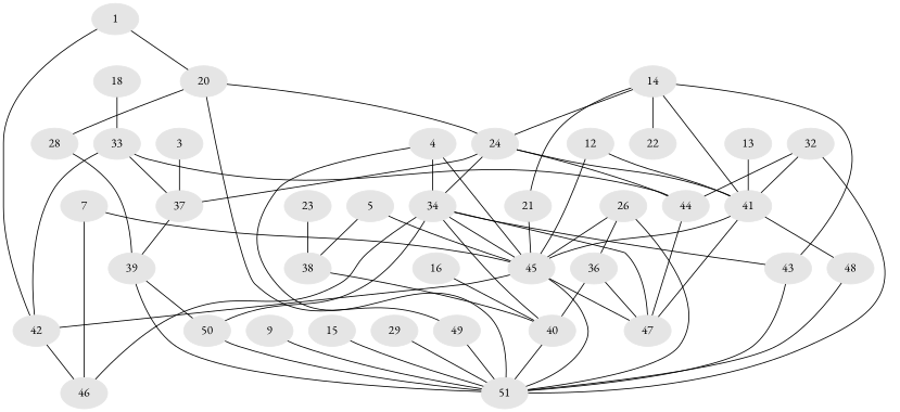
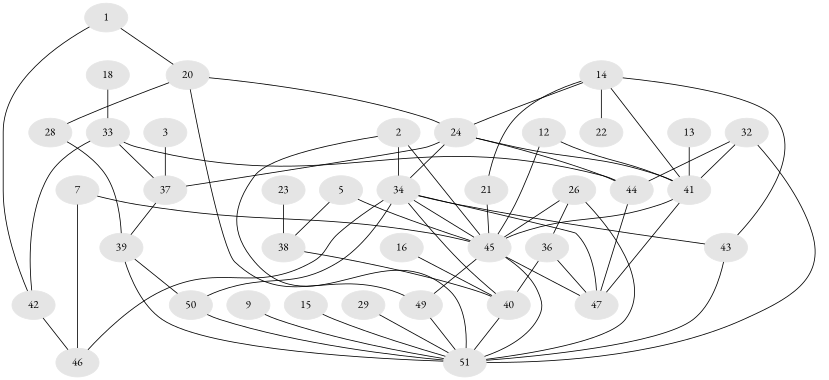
  graph {
    fontname="EB Garamond"
    node [color=gray90 fontname="EB Garamond" style=filled]
    edge [fontname="EB Garamond" weight=1.0]
    1
    20
    42
    24
    28
    49
    46
    3
    37
    39
-   4
+   4 [label=2]
    34
    45
    51
    43
    40
    47
    50
    5
    38
    26
    36
    44
    7
    9
    12
    41
-   48
    13
    14
    21
    22
    15
    16
    18
    33
    23
    29
    32
    1 -- 20
    1 -- 42
    20 -- 24
    20 -- 28
    20 -- 49
    42 -- 46
    24 -- 37
    24 -- 34
    24 -- 44
    24 -- 41
    28 -- 39
    49 -- 51
    3 -- 37
    37 -- 39
    39 -- 51 [weight=2.0]
    39 -- 50
    4 -- 34
    4 -- 45
    4 -- 51
    34 -- 46
    34 -- 45
    34 -- 43
    34 -- 40
    34 -- 47
    34 -- 50
-   45 -- 42
+   45 -- 49
    45 -- 51 [weight=2.0]
    45 -- 47
    43 -- 51
    40 -- 51 [weight=2.0]
    50 -- 51
    5 -- 45
    5 -- 38
    38 -- 40
    26 -- 45
    26 -- 51
    26 -- 36
    36 -- 40
    36 -- 47
    44 -- 47
    7 -- 46
    7 -- 45
    9 -- 51
    12 -- 45
    12 -- 41
    41 -- 45
    41 -- 47
-   41 -- 48
-   48 -- 51
    13 -- 41
    14 -- 24
    14 -- 43
    14 -- 41
    14 -- 21
    14 -- 22
    21 -- 45
    15 -- 51 [weight=2.0]
    16 -- 40
    18 -- 33
    33 -- 42
    33 -- 37
    33 -- 44
    23 -- 38
    29 -- 51
    32 -- 51
    32 -- 44
    32 -- 41
  }
